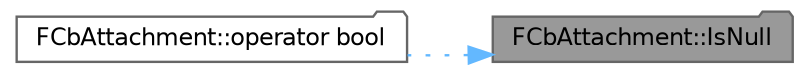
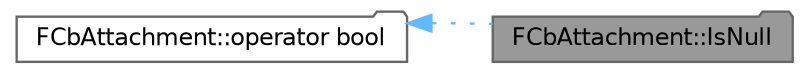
  digraph {
    rankdir=RL
    node [fontname=Helvetica fontsize=10 shape=folder style=filled]
    n1 [color=gray40 fillcolor=grey60 fontcolor=black height=0.2 label="FCbAttachment::IsNull" width=0.4]
    n2 [color=grey40 fillcolor=white height=0.2 label="FCbAttachment::operator bool" width=0.4]
-   n1 -> n2 [color=steelblue1 dir=back fontname=Helvetica fontsize=10 labelfontname=Helvetica labelfontsize=10 style=dotted]
+   n2 -> n1 [color=steelblue1 dir=back fontname=Helvetica fontsize=10 labelfontname=Helvetica labelfontsize=10 style=dotted]
  }
